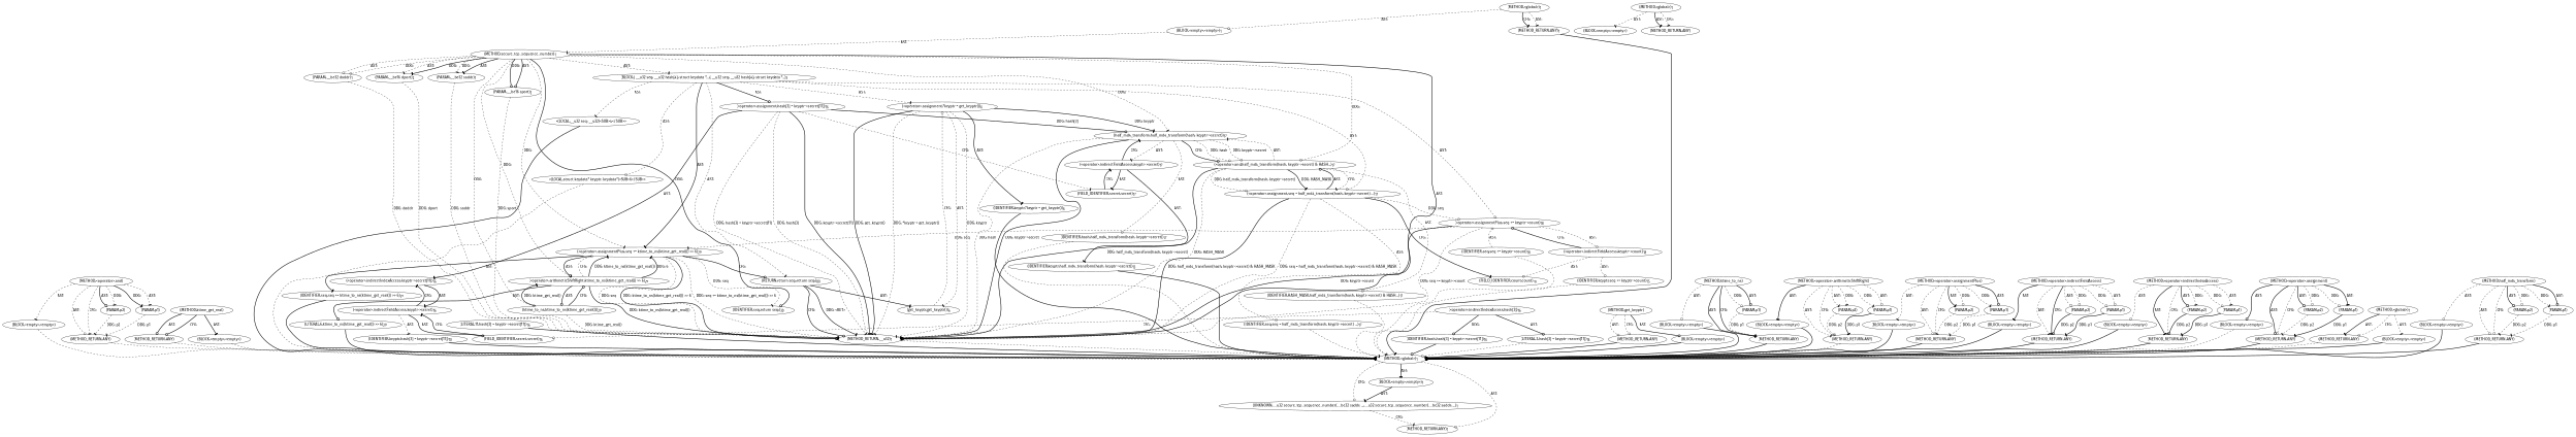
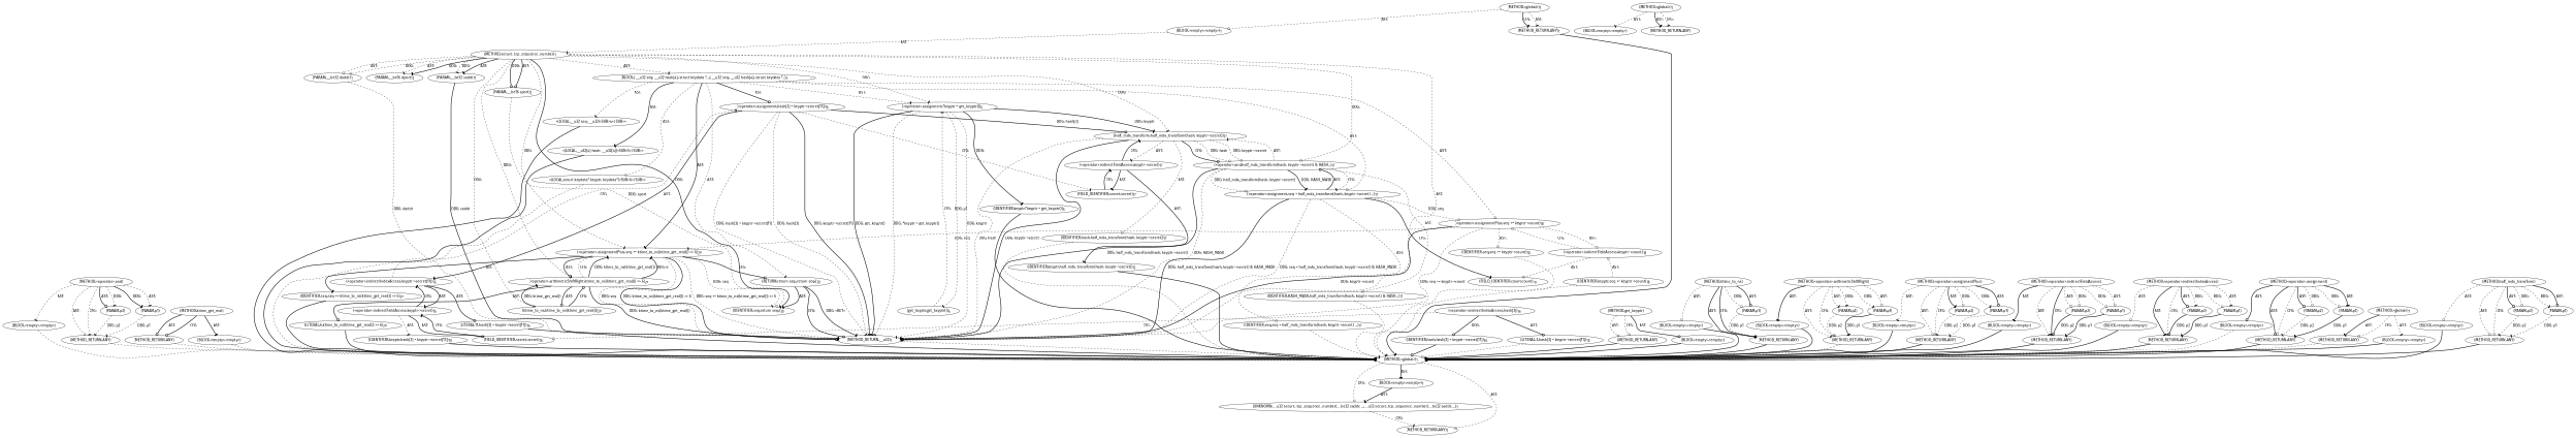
  digraph {
    fontname="Fira Sans"
    node [fontname="Fira Sans"]
    edge [arrowhead=tee fontname="Fira Sans" style=dashed]
    n1 [label=<(METHOD,&lt;operator&gt;.and)>]
    n2 [label=<(PARAM,p1)>]
    n3 [label=<(PARAM,p2)>]
    n4 [label=<(BLOCK,&lt;empty&gt;,&lt;empty&gt;)>]
    n5 [label=<(METHOD_RETURN,ANY)>]
    n6 [label=<(METHOD,&lt;global&gt;)<SUB>1</SUB>>]
    n7 [label=<(BLOCK,&lt;empty&gt;,&lt;empty&gt;)<SUB>1</SUB>>]
    n8 [label=<(UNKNOWN,__u32 secure_tcp_sequence_number(__be32 saddr, ...,__u32 secure_tcp_sequence_number(__be32 saddr, ...)<SUB>1</SUB>>]
    n9 [label=<(METHOD_RETURN,ANY)<SUB>1</SUB>>]
    n10 [label=<(METHOD,ktime_get_real)>]
    n11 [label=<(BLOCK,&lt;empty&gt;,&lt;empty&gt;)>]
    n12 [label=<(METHOD_RETURN,ANY)>]
    n13 [label=<(METHOD,&lt;global&gt;)<SUB>1</SUB>>]
    n14 [label=<(BLOCK,&lt;empty&gt;,&lt;empty&gt;)<SUB>1</SUB>>]
    n15 [label=<(METHOD_RETURN,ANY)<SUB>1</SUB>>]
    n16 [label=<(METHOD,secure_tcp_sequence_number)<SUB>1</SUB>>]
    n17 [label=<(PARAM,__be32 saddr)<SUB>1</SUB>>]
    n18 [label=<(PARAM,__be32 daddr)<SUB>1</SUB>>]
    n19 [label=<(PARAM,__be16 sport)<SUB>2</SUB>>]
    n20 [label=<(PARAM,__be16 dport)<SUB>2</SUB>>]
    n21 [label=<(BLOCK,{ 	__u32 seq; 	__u32 hash[4]; 	struct keydata *...,{ 	__u32 seq; 	__u32 hash[4]; 	struct keydata *...)<SUB>3</SUB>>]
    n22 [label=<(&lt;operator&gt;.assignment,*keyptr = get_keyptr())<SUB>6</SUB>>]
    n23 [label=<(&lt;operator&gt;.and,half_md4_transform(hash, keyptr-&gt;secret) &amp; HASH...)<SUB>17</SUB>>]
    n24 [label=<(half_md4_transform,half_md4_transform(hash, keyptr-&gt;secret))<SUB>17</SUB>>]
    n25 [label=<(&lt;operator&gt;.assignmentPlus,seq += ktime_to_ns(ktime_get_real()) &gt;&gt; 6)<SUB>29</SUB>>]
    n26 [label=<(&lt;operator&gt;.arithmeticShiftRight,ktime_to_ns(ktime_get_real()) &gt;&gt; 6)<SUB>29</SUB>>]
    n27 [label=<(ktime_to_ns,ktime_to_ns(ktime_get_real()))<SUB>29</SUB>>]
    n28 [label=<(IDENTIFIER,seq,return seq;)<SUB>30</SUB>>]
    n29 [label=<(METHOD_RETURN,__u32)<SUB>1</SUB>>]
    n30 [label=<(&lt;operator&gt;.assignmentPlus,seq += keyptr-&gt;count)<SUB>18</SUB>>]
    n31 [label="<(LOCAL,__u32 seq: __u32)<SUB>4</SUB>>"]
+   n32 [label="<(LOCAL,__u32[4] hash: __u32[4])<SUB>5</SUB>>"]
    n33 [label="<(LOCAL,struct keydata* keyptr: keydata*)<SUB>6</SUB>>"]
    n34 [label=<(&lt;operator&gt;.assignment,hash[3] = keyptr-&gt;secret[11])<SUB>16</SUB>>]
    n35 [label=<(&lt;operator&gt;.assignment,seq = half_md4_transform(hash, keyptr-&gt;secret) ...)<SUB>17</SUB>>]
-   n36 [label=<(RETURN,return seq;,return seq;)<SUB>80</SUB>>]
+   n36 [label=<(RETURN,return seq;,return seq;)<SUB>30</SUB>>]
    n37 [label=<(get_keyptr,get_keyptr())<SUB>6</SUB>>]
    n38 [label=<(IDENTIFIER,keyptr,*keyptr = get_keyptr())<SUB>6</SUB>>]
    n39 [label=<(IDENTIFIER,HASH_MASK,half_md4_transform(hash, keyptr-&gt;secret) &amp; HASH...)<SUB>17</SUB>>]
-   n40 [label=<(IDENTIFIER,hash,half_md4_transform(hash, keyptr-&gt;secret))<SUB>67</SUB>>]
+   n40 [label=<(IDENTIFIER,hash,half_md4_transform(hash, keyptr-&gt;secret))<SUB>17</SUB>>]
    n41 [label=<(&lt;operator&gt;.indirectFieldAccess,keyptr-&gt;secret)<SUB>17</SUB>>]
    n42 [label=<(IDENTIFIER,seq,seq += keyptr-&gt;count)<SUB>18</SUB>>]
    n43 [label=<(&lt;operator&gt;.indirectFieldAccess,keyptr-&gt;count)<SUB>18</SUB>>]
    n44 [label=<(IDENTIFIER,seq,seq += ktime_to_ns(ktime_get_real()) &gt;&gt; 6)<SUB>29</SUB>>]
    n45 [label=<(LITERAL,6,ktime_to_ns(ktime_get_real()) &gt;&gt; 6)<SUB>29</SUB>>]
    n46 [label=<(&lt;operator&gt;.indirectIndexAccess,keyptr-&gt;secret[11])<SUB>16</SUB>>]
    n47 [label=<(FIELD_IDENTIFIER,secret,secret)<SUB>17</SUB>>]
    n48 [label=<(IDENTIFIER,seq,seq = half_md4_transform(hash, keyptr-&gt;secret) ...)<SUB>17</SUB>>]
    n49 [label=<(FIELD_IDENTIFIER,count,count)<SUB>78</SUB>>]
-   n50 [label=<(&lt;operator&gt;.indirectIndexAccess,hash[3])<SUB>16</SUB>>]
-   n51 [label=<(IDENTIFIER,hash,hash[3] = keyptr-&gt;secret[11])<SUB>16</SUB>>]
-   n52 [label=<(LITERAL,3,hash[3] = keyptr-&gt;secret[11])<SUB>16</SUB>>]
+   n50 [label=<(&lt;operator&gt;.indirectIndexAccess,hash[3])<SUB>36</SUB>>]
+   n51 [label=<(IDENTIFIER,hash,hash[3] = keyptr-&gt;secret[11])<SUB>36</SUB>>]
+   n52 [label=<(LITERAL,3,hash[3] = keyptr-&gt;secret[11])<SUB>10</SUB>>]
    n53 [label=<(FIELD_IDENTIFIER,secret,secret)<SUB>16</SUB>>]
    n54 [label=<(&lt;operator&gt;.indirectFieldAccess,keyptr-&gt;secret)<SUB>16</SUB>>]
    n55 [label=<(LITERAL,11,hash[3] = keyptr-&gt;secret[11])<SUB>16</SUB>>]
    n56 [label=<(IDENTIFIER,keyptr,hash[3] = keyptr-&gt;secret[11])<SUB>10</SUB>>]
    n57 [label=<(IDENTIFIER,keyptr,half_md4_transform(hash, keyptr-&gt;secret))<SUB>13</SUB>>]
-   n58 [label=<(IDENTIFIER,keyptr,seq += keyptr-&gt;count)<SUB>15</SUB>>]
+   n58 [label=<(IDENTIFIER,keyptr,seq += keyptr-&gt;count)<SUB>18</SUB>>]
    n59 [label=<(METHOD,get_keyptr)>]
    n60 [label=<(BLOCK,&lt;empty&gt;,&lt;empty&gt;)>]
    n61 [label=<(METHOD_RETURN,ANY)>]
    n62 [label=<(METHOD,ktime_to_ns)>]
    n63 [label=<(PARAM,p1)>]
    n64 [label=<(BLOCK,&lt;empty&gt;,&lt;empty&gt;)>]
    n65 [label=<(METHOD_RETURN,ANY)>]
    n66 [label=<(METHOD,&lt;operator&gt;.arithmeticShiftRight)>]
    n67 [label=<(PARAM,p1)>]
    n68 [label=<(PARAM,p2)>]
    n69 [label=<(BLOCK,&lt;empty&gt;,&lt;empty&gt;)>]
    n70 [label=<(METHOD_RETURN,ANY)>]
    n71 [label=<(METHOD,&lt;operator&gt;.assignmentPlus)>]
    n72 [label=<(PARAM,p1)>]
    n73 [label=<(PARAM,p2)>]
    n74 [label=<(BLOCK,&lt;empty&gt;,&lt;empty&gt;)>]
    n75 [label=<(METHOD_RETURN,ANY)>]
    n76 [label=<(METHOD,&lt;operator&gt;.indirectFieldAccess)>]
    n77 [label=<(PARAM,p1)>]
    n78 [label=<(PARAM,p2)>]
    n79 [label=<(BLOCK,&lt;empty&gt;,&lt;empty&gt;)>]
    n80 [label=<(METHOD_RETURN,ANY)>]
    n81 [label=<(METHOD,&lt;operator&gt;.indirectIndexAccess)>]
    n82 [label=<(PARAM,p1)>]
    n83 [label=<(PARAM,p2)>]
    n84 [label=<(BLOCK,&lt;empty&gt;,&lt;empty&gt;)>]
    n85 [label=<(METHOD_RETURN,ANY)>]
    n86 [label=<(METHOD,&lt;operator&gt;.assignment)>]
    n87 [label=<(PARAM,p1)>]
    n88 [label=<(PARAM,p2)>]
    n89 [label=<(BLOCK,&lt;empty&gt;,&lt;empty&gt;)>]
    n90 [label=<(METHOD_RETURN,ANY)>]
    n91 [label=<(METHOD,&lt;global&gt;)<SUB>1</SUB>>]
    n92 [label=<(BLOCK,&lt;empty&gt;,&lt;empty&gt;)>]
    n93 [label=<(METHOD_RETURN,ANY)>]
    n94 [label=<(METHOD,half_md4_transform)>]
    n95 [label=<(PARAM,p1)>]
    n96 [label=<(PARAM,p2)>]
    n97 [label=<(BLOCK,&lt;empty&gt;,&lt;empty&gt;)>]
    n98 [label=<(METHOD_RETURN,ANY)>]
    n99 [label=<(METHOD,&lt;global&gt;)<SUB>1</SUB>>]
    n100 [label=<(BLOCK,&lt;empty&gt;,&lt;empty&gt;)>]
    n101 [label=<(METHOD_RETURN,ANY)>]
    n1 -> n2 [label="AST: "]
    n1 -> n2 [label="DDG: " style=bold]
    n1 -> n3 [arrowhead=odot label="AST: " style=bold]
    n1 -> n3 [label="DDG: "]
    n1 -> n4 [label="AST: "]
    n1 -> n5 [arrowhead=odot label="AST: "]
    n1 -> n5 [label="CFG: "]
    n2 -> n5 [label="DDG: p1"]
    n3 -> n5 [label="DDG: p2"]
    n4 -> n6 [arrowhead=odot]
    n5 -> n6
    n6 -> n7 [label="AST: " style=bold]
    n6 -> n8 [arrowhead=odot label="CFG: "]
    n6 -> n9 [arrowhead=odot label="AST: "]
    n7 -> n8 [label="AST: " style=bold]
    n8 -> n9 [label="CFG: "]
    n10 -> n11 [label="AST: " style=bold]
    n10 -> n12 [arrowhead=odot label="AST: " style=bold]
    n10 -> n12 [arrowhead=odot label="CFG: " style=bold]
    n11 -> n6 [arrowhead=odot]
    n12 -> n6 [arrowhead=odot]
    n13 -> n14 [arrowhead=odot label="AST: "]
    n13 -> n15 [label="AST: "]
    n13 -> n15 [label="CFG: " style=bold]
    n14 -> n16 [label="AST: "]
    n15 -> n6 [style=bold]
    n16 -> n17 [label="AST: " style=bold]
    n16 -> n17 [label="DDG: "]
    n16 -> n18 [arrowhead=odot label="AST: "]
    n16 -> n18 [arrowhead=odot label="DDG: "]
    n16 -> n19 [arrowhead=odot label="AST: " style=bold]
    n16 -> n19 [arrowhead=odot label="DDG: " style=bold]
    n16 -> n20 [label="AST: "]
    n16 -> n20 [label="DDG: " style=bold]
    n16 -> n21 [label="AST: "]
+   n16 -> n22 [label="DDG: "]
    n16 -> n23 [arrowhead=odot label="DDG: "]
    n16 -> n24 [label="DDG: "]
    n16 -> n25 [label="DDG: "]
    n16 -> n26 [label="DDG: "]
    n16 -> n27 [arrowhead=odot label="DDG: "]
-   n16 -> n28 [arrowhead=odot label="DDG: " style=bold]
-   n16 -> n29 [arrowhead=odot label="AST: " style=bold]
-   n17 -> n29 [label="DDG: saddr"]
+   n16 -> n28 [label="DDG: " style=bold]
+   n16 -> n29 [arrowhead=odot label="AST: "]
+   n17 -> n29 [label="DDG: saddr" style=bold]
    n18 -> n29 [label="DDG: daddr"]
-   n19 -> n29 [arrowhead=odot label="DDG: sport"]
-   n20 -> n29 [arrowhead=odot label="DDG: dport"]
+   n19 -> n28 [arrowhead=odot label="DDG: sport"]
    n21 -> n22 [label="AST: "]
    n21 -> n25 [label="AST: " style=bold]
    n21 -> n30 [arrowhead=odot label="AST: "]
    n21 -> n31 [label="AST: "]
+   n21 -> n32 [label="AST: " style=bold]
    n21 -> n33 [arrowhead=odot label="AST: "]
    n21 -> n34 [arrowhead=odot label="AST: " style=bold]
    n21 -> n35 [arrowhead=odot label="AST: "]
    n21 -> n36 [label="AST: "]
    n22 -> n24 [label="DDG: keyptr" style=bold]
    n22 -> n29 [label="DDG: keyptr"]
    n22 -> n29 [label="DDG: get_keyptr()" style=bold]
    n22 -> n29 [label="DDG: *keyptr = get_keyptr()"]
-   n22 -> n37 [label="AST: "]
-   n22 -> n38 [label="AST: " style=bold]
+   n22 -> n37 [label="DDG: p1"]
+   n22 -> n38 [label="DDG: " style=bold]
    n23 -> n24 [label="AST: "]
    n23 -> n29 [arrowhead=odot label="DDG: half_md4_transform(hash, keyptr-&gt;secret)" style=bold]
    n23 -> n29 [label="DDG: HASH_MASK"]
    n23 -> n35 [label="CFG: "]
    n23 -> n35 [arrowhead=odot label="DDG: half_md4_transform(hash, keyptr-&gt;secret)"]
    n23 -> n35 [label="DDG: HASH_MASK" style=bold]
    n23 -> n39 [arrowhead=odot label="AST: "]
    n24 -> n23 [arrowhead=odot label="CFG: " style=bold]
    n24 -> n23 [arrowhead=odot label="DDG: hash"]
    n24 -> n23 [arrowhead=odot label="DDG: keyptr-&gt;secret"]
    n24 -> n29 [arrowhead=odot label="DDG: hash"]
    n24 -> n29 [label="DDG: keyptr-&gt;secret" style=bold]
    n24 -> n40 [arrowhead=odot label="AST: "]
    n24 -> n41 [label="AST: "]
    n25 -> n26 [arrowhead=odot label="AST: " style=bold]
    n25 -> n28 [label="DDG: seq"]
    n25 -> n29 [arrowhead=odot label="DDG: seq"]
    n25 -> n29 [arrowhead=odot label="DDG: ktime_to_ns(ktime_get_real()) &gt;&gt; 6" style=bold]
    n25 -> n29 [arrowhead=odot label="DDG: seq += ktime_to_ns(ktime_get_real()) &gt;&gt; 6"]
    n25 -> n36 [arrowhead=odot label="CFG: " style=bold]
    n25 -> n44 [label="AST: " style=bold]
    n26 -> n25 [arrowhead=odot label="CFG: "]
    n26 -> n25 [label="DDG: ktime_to_ns(ktime_get_real())" style=bold]
    n26 -> n25 [label="DDG: 6" style=bold]
    n26 -> n27 [arrowhead=odot label="AST: " style=bold]
    n26 -> n29 [arrowhead=odot label="DDG: ktime_to_ns(ktime_get_real())" style=bold]
    n26 -> n45 [arrowhead=odot label="AST: " style=bold]
    n27 -> n26 [arrowhead=odot label="CFG: " style=bold]
    n27 -> n26 [label="DDG: ktime_get_real()" style=bold]
-   n27 -> n29 [label="DDG: ktime_get_real()"]
    n29 -> n6
    n30 -> n25 [label="DDG: seq"]
    n30 -> n29 [label="DDG: keyptr-&gt;count" style=bold]
    n30 -> n29 [label="DDG: seq += keyptr-&gt;count"]
-   n42 -> n30 [arrowhead=odot label="AST: "]
+   n30 -> n42 [arrowhead=odot label="AST: "]
    n30 -> n43 [arrowhead=odot label="AST: "]
    n31 -> n6 [style=bold]
+   n32 -> n6 [arrowhead=odot style=bold]
    n33 -> n6 [arrowhead=odot]
    n34 -> n24 [arrowhead=odot label="DDG: hash[3]" style=bold]
    n34 -> n29 [arrowhead=odot label="DDG: hash[3]"]
    n34 -> n29 [label="DDG: keyptr-&gt;secret[11]" style=bold]
    n34 -> n29 [label="DDG: hash[3] = keyptr-&gt;secret[11]"]
    n34 -> n46 [label="AST: " style=bold]
    n34 -> n47 [label="CFG: "]
    n35 -> n23 [arrowhead=odot label="AST: " style=bold]
    n35 -> n29 [arrowhead=odot label="DDG: half_md4_transform(hash, keyptr-&gt;secret) &amp; HASH_MASK" style=bold]
    n35 -> n29 [label="DDG: seq = half_md4_transform(hash, keyptr-&gt;secret) &amp; HASH_MASK"]
    n35 -> n30 [arrowhead=odot label="DDG: seq"]
    n35 -> n48 [arrowhead=odot label="AST: "]
    n35 -> n49 [label="CFG: " style=bold]
-   n36 -> n37 [label="AST: " style=bold]
+   n36 -> n28 [label="AST: " style=bold]
    n36 -> n29 [arrowhead=odot label="CFG: " style=bold]
    n36 -> n29 [label="DDG: &lt;RET&gt;" style=bold]
-   n37 -> n22 [arrowhead=odot label="CFG: "]
+   n37 -> n22 [label="CFG: "]
    n38 -> n6 [arrowhead=odot style=bold]
    n39 -> n6 [arrowhead=odot]
    n40 -> n6 [arrowhead=odot]
    n41 -> n24 [label="CFG: " style=bold]
    n41 -> n47 [label="AST: " style=bold]
    n41 -> n57 [label="AST: " style=bold]
    n42 -> n6 [arrowhead=odot]
-   n43 -> n30 [arrowhead=odot label="CFG: " style=bold]
+   n43 -> n30 [arrowhead=odot label="CFG: "]
    n43 -> n49 [arrowhead=odot label="AST: "]
-   n43 -> n58 [arrowhead=odot label="AST: "]
+   n58 -> n43 [arrowhead=odot label="AST: "]
    n44 -> n6 [style=bold]
    n45 -> n6 [style=bold]
+   n46 -> n34 [label="CFG: "]
    n46 -> n54 [label="AST: " style=bold]
+   n46 -> n55 [arrowhead=odot label="AST: " style=bold]
    n47 -> n41 [label="CFG: " style=bold]
    n48 -> n6
    n50 -> n51 [arrowhead=odot label="DDG: " style=bold]
    n50 -> n52 [arrowhead=odot label="AST: " style=bold]
    n50 -> n53 [arrowhead=odot label="CFG: "]
    n51 -> n6 [arrowhead=odot style=bold]
    n52 -> n6 [arrowhead=odot]
    n53 -> n54 [label="CFG: " style=bold]
    n54 -> n46 [label="CFG: " style=bold]
    n54 -> n53 [arrowhead=odot label="AST: " style=bold]
    n54 -> n56 [label="AST: "]
    n55 -> n6 [arrowhead=odot style=bold]
    n56 -> n6 [arrowhead=odot style=bold]
    n57 -> n6 [arrowhead=odot style=bold]
    n58 -> n6
    n59 -> n60 [arrowhead=odot label="AST: " style=bold]
    n59 -> n61 [arrowhead=odot label="AST: "]
    n59 -> n61 [arrowhead=odot label="CFG: "]
    n60 -> n6 [arrowhead=odot style=bold]
    n61 -> n6 [style=bold]
    n62 -> n63 [arrowhead=odot label="AST: " style=bold]
    n62 -> n63 [arrowhead=odot label="DDG: "]
    n62 -> n64 [arrowhead=odot label="AST: "]
    n62 -> n65 [label="AST: " style=bold]
    n62 -> n65 [arrowhead=odot label="CFG: " style=bold]
    n63 -> n65 [arrowhead=odot label="DDG: p1"]
    n64 -> n6 [arrowhead=odot style=bold]
    n65 -> n6 [style=bold]
    n66 -> n67 [arrowhead=odot label="AST: "]
    n66 -> n67 [label="DDG: "]
    n66 -> n68 [label="AST: "]
    n66 -> n68 [label="DDG: "]
    n66 -> n69 [label="AST: " style=bold]
    n66 -> n70 [label="AST: "]
    n66 -> n70 [arrowhead=odot label="CFG: "]
    n67 -> n70 [label="DDG: p1" style=bold]
    n68 -> n70 [arrowhead=odot label="DDG: p2"]
    n69 -> n6 [arrowhead=odot style=bold]
    n70 -> n6
    n71 -> n72 [arrowhead=odot label="AST: " style=bold]
    n71 -> n72 [label="DDG: "]
    n71 -> n73 [label="AST: " style=bold]
    n71 -> n73 [arrowhead=odot label="DDG: "]
    n71 -> n74 [label="AST: "]
    n71 -> n75 [arrowhead=odot label="AST: "]
    n71 -> n75 [arrowhead=odot label="CFG: "]
    n72 -> n75 [label="DDG: p1"]
    n73 -> n75 [label="DDG: p2"]
    n74 -> n6 [arrowhead=odot style=bold]
    n75 -> n6 [style=bold]
    n76 -> n77 [arrowhead=odot label="AST: "]
    n76 -> n77 [arrowhead=odot label="DDG: "]
    n76 -> n78 [arrowhead=odot label="AST: "]
    n76 -> n78 [arrowhead=odot label="DDG: "]
    n76 -> n79 [label="AST: " style=bold]
    n76 -> n80 [label="AST: "]
    n76 -> n80 [label="CFG: " style=bold]
    n77 -> n80 [label="DDG: p1" style=bold]
    n78 -> n80 [arrowhead=odot label="DDG: p2" style=bold]
    n79 -> n6 [style=bold]
    n80 -> n6 [style=bold]
    n81 -> n82 [label="AST: "]
    n81 -> n82 [arrowhead=odot label="DDG: "]
    n81 -> n83 [arrowhead=odot label="AST: " style=bold]
    n81 -> n83 [label="DDG: "]
    n81 -> n84 [arrowhead=odot label="AST: "]
    n81 -> n85 [label="AST: " style=bold]
    n81 -> n85 [label="CFG: "]
    n82 -> n85 [label="DDG: p1" style=bold]
    n83 -> n85 [arrowhead=odot label="DDG: p2" style=bold]
    n84 -> n6 [style=bold]
    n85 -> n6 [style=bold]
    n86 -> n87 [label="AST: " style=bold]
    n86 -> n87 [arrowhead=odot label="DDG: "]
    n86 -> n88 [arrowhead=odot label="AST: " style=bold]
    n86 -> n88 [arrowhead=odot label="DDG: "]
    n86 -> n89 [arrowhead=odot label="AST: " style=bold]
    n86 -> n90 [arrowhead=odot label="AST: " style=bold]
    n86 -> n90 [arrowhead=odot label="CFG: "]
    n87 -> n90 [label="DDG: p1" style=bold]
    n88 -> n90 [label="DDG: p2"]
    n89 -> n6
    n90 -> n6 [arrowhead=odot style=bold]
    n91 -> n92 [label="AST: "]
    n91 -> n93 [label="AST: " style=bold]
    n91 -> n93 [arrowhead=odot label="CFG: "]
    n92 -> n6 [style=bold]
    n93 -> n6 [arrowhead=odot]
    n94 -> n95 [arrowhead=odot label="AST: " style=bold]
    n94 -> n95 [label="DDG: "]
    n94 -> n96 [arrowhead=odot label="AST: " style=bold]
    n94 -> n96 [arrowhead=odot label="DDG: "]
    n94 -> n97 [arrowhead=odot label="AST: "]
    n94 -> n98 [arrowhead=odot label="AST: "]
    n94 -> n98 [arrowhead=odot label="CFG: "]
    n95 -> n98 [label="DDG: p1"]
    n96 -> n98 [label="DDG: p2"]
    n97 -> n6 [arrowhead=odot style=bold]
    n98 -> n6 [arrowhead=odot style=bold]
    n99 -> n100 [label="AST: "]
    n99 -> n101 [label="AST: " style=bold]
    n99 -> n101 [label="CFG: "]
  }
